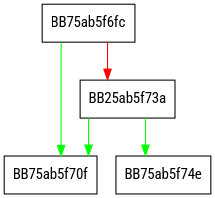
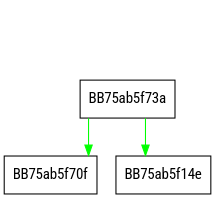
  digraph {
    fontname="Roboto Condensed"
    splines=ortho
    node [fontname="Roboto Condensed" shape=box]
    edge [color=green fontname="Roboto Condensed"]
    n1 [label=BB75ab5f70f]
-   BB75ab5f6fc
-   BB75ab5f73a [label=BB25ab5f73a]
-   BB75ab5f74e
-   BB75ab5f6fc -> n1
-   BB75ab5f6fc -> BB75ab5f73a [color=red]
+   BB75ab5f73a
+   BB75ab5f74e [label=BB75ab5f14e]
    BB75ab5f73a -> n1
    BB75ab5f73a -> BB75ab5f74e
  }
